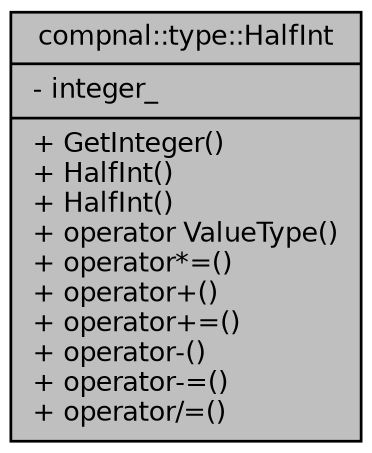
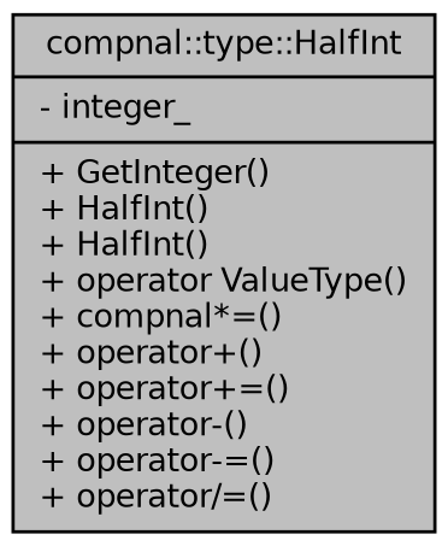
  digraph {
-   n1 [color=black fillcolor=grey75 fontcolor=black fontname=Helvetica fontsize=10 height=0.2 label="{compnal::type::HalfInt\n|- integer_\l|+ GetInteger()\l+ HalfInt()\l+ HalfInt()\l+ operator ValueType()\l+ operator*=()\l+ operator+()\l+ operator+=()\l+ operator-()\l+ operator-=()\l+ operator/=()\l}" shape=record style=filled width=0.4]
+   n1 [color=black fillcolor=grey75 fontcolor=black fontname=Helvetica fontsize=10 height=0.2 label="{compnal::type::HalfInt\n|- integer_\l|+ GetInteger()\l+ HalfInt()\l+ HalfInt()\l+ operator ValueType()\l+ compnal*=()\l+ operator+()\l+ operator+=()\l+ operator-()\l+ operator-=()\l+ operator/=()\l}" shape=record style=filled width=0.4]
  }
